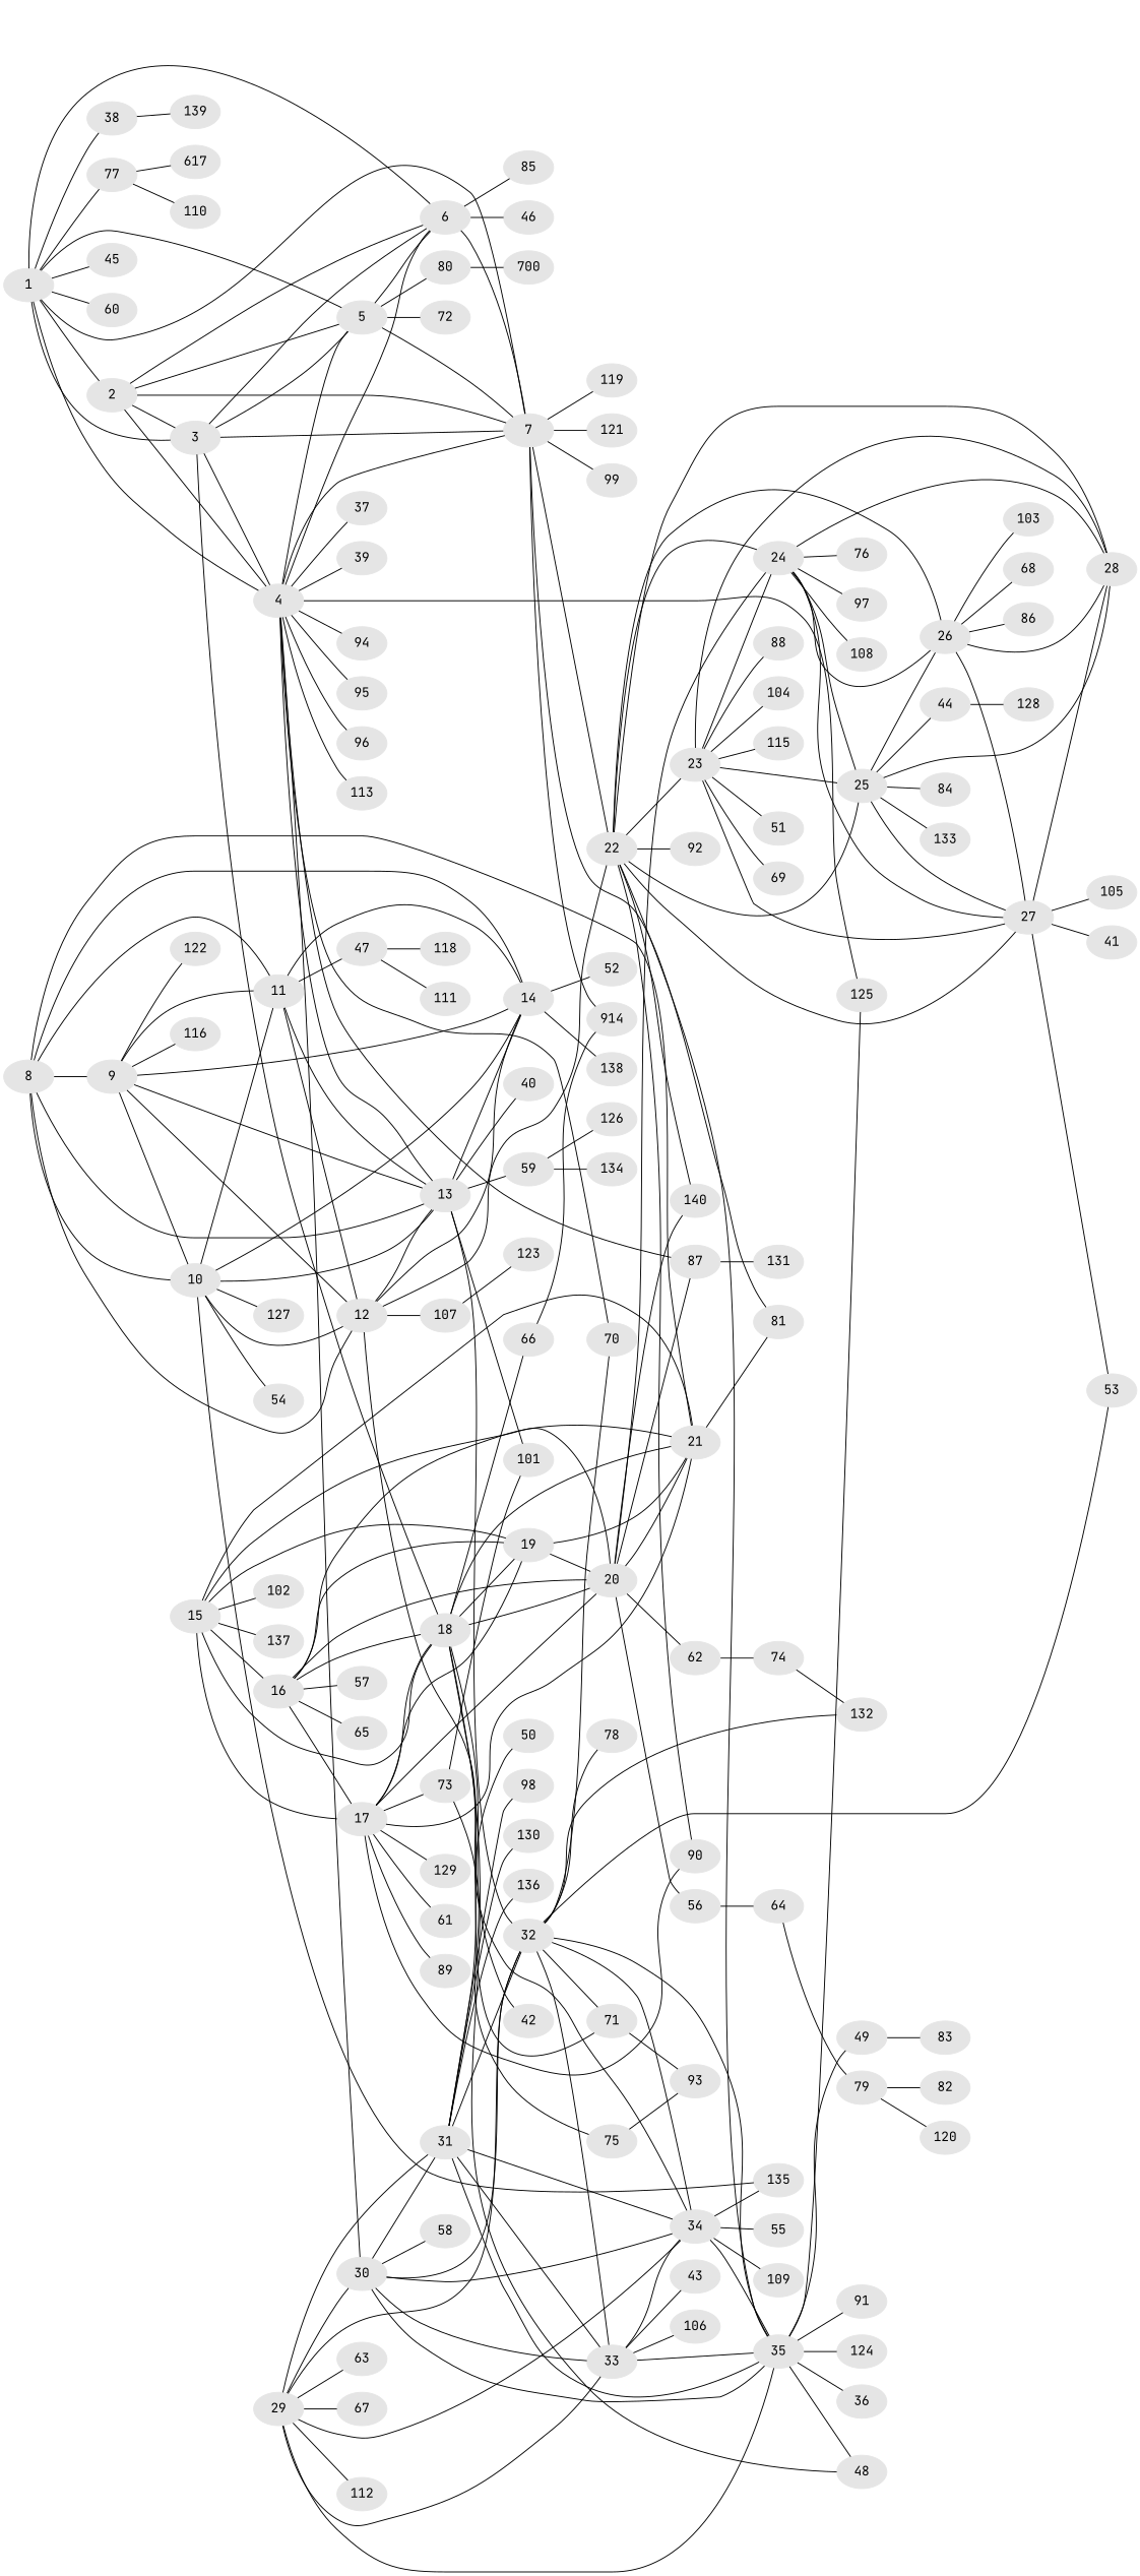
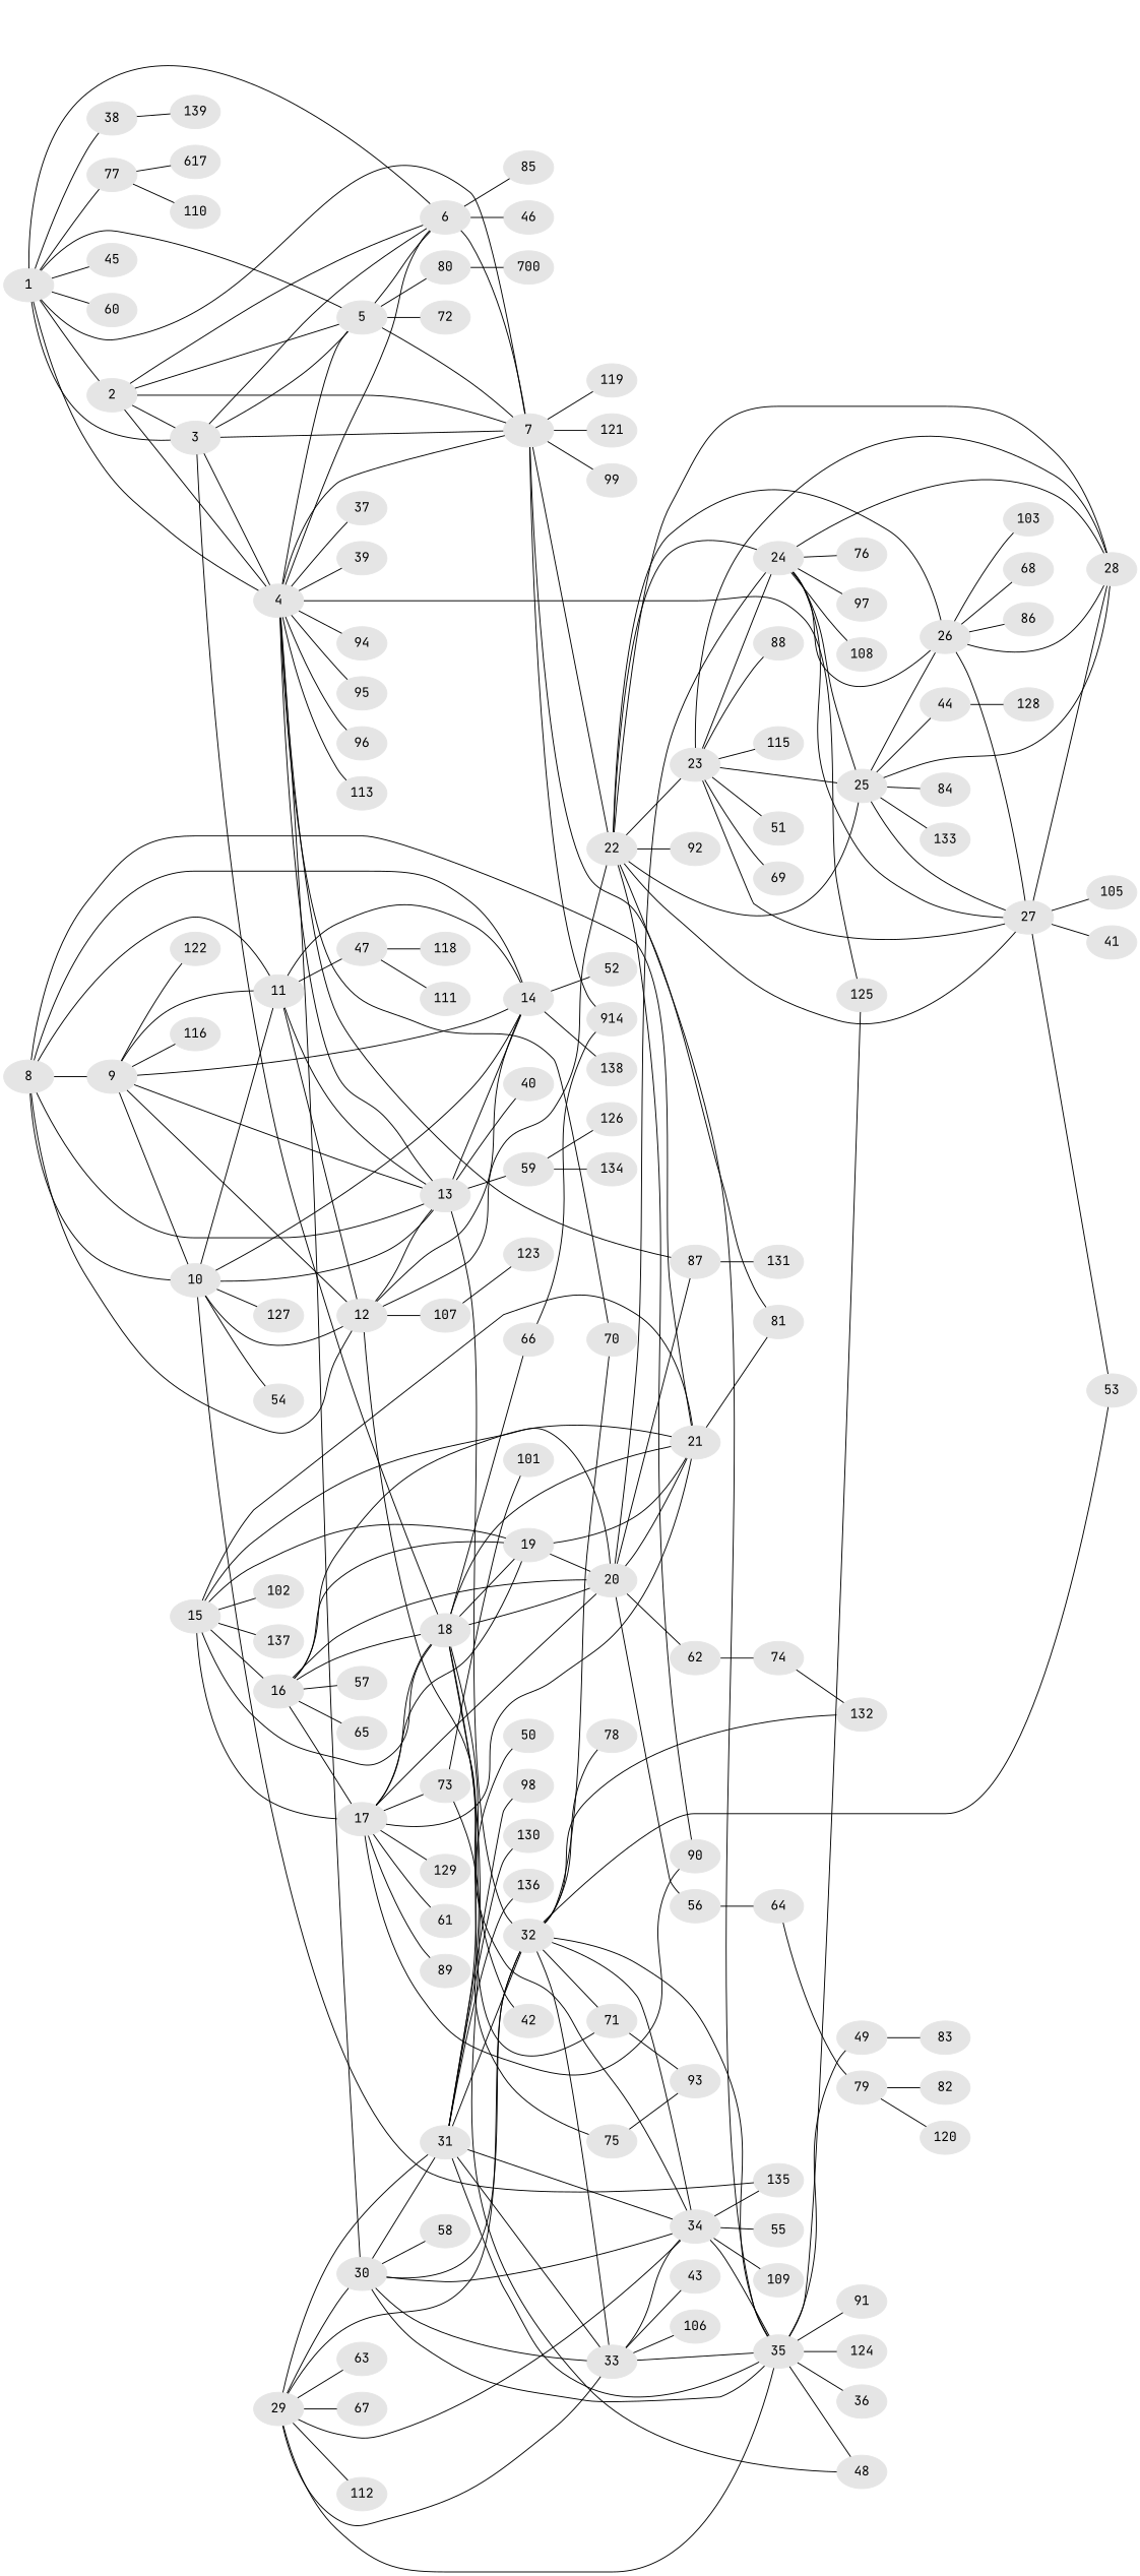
  graph {
    fontname="JetBrains Mono"
    rankdir=LR
    node [color=gray90 fontname="JetBrains Mono" style=filled]
    edge [fontname="JetBrains Mono"]
    1
    2
    3
    4
    5
    6
    7
    38
    45
    60
    77
    18
    13
    30
    37
    39
    70
    87
    94
    95
    96
    113
    125
    72
    80
    46
    85
    22
    81
    99
    n31 [label=914]
    119
    121
    139
    110
    n36 [label=617]
    21
    19
    20
    34
    42
    48
    66
    14
    32
    40
    59
    101
    35
    31
    33
    58
    131
    n54 [label=700]
    90
    24
-   140
    23
    25
    26
    27
    28
    92
    8
    9
    10
    11
    12
    116
    122
    54
    127
    135
    47
    71
    107
    52
    138
    111
    118
    93
    123
    53
    78
    132
    126
    134
    15
    16
    17
    102
    137
    57
    65
    61
    73
    89
    129
    56
    62
    75
    55
    109
    76
    97
    108
    64
    74
    51
    69
    88
-   104
    115
    44
    84
    133
    68
    86
    103
    41
    105
    36
    49
    91
    124
    128
    29
    63
    67
    112
    50
    98
    130
    136
    43
    106
    83
    79
    82
    120
    1 -- 2
    1 -- 3
    1 -- 4
    1 -- 5
    1 -- 6
    1 -- 7
    1 -- 38
    1 -- 45
    1 -- 60
    1 -- 77
    2 -- 3
    2 -- 4
    2 -- 5
    2 -- 6
    2 -- 7
    3 -- 4
    3 -- 5
    3 -- 6
    3 -- 7
    3 -- 18
    4 -- 5
    4 -- 6
    4 -- 7
    4 -- 13
    4 -- 30
    4 -- 37
    4 -- 39
    4 -- 70
    4 -- 87
    4 -- 94
    4 -- 95
    4 -- 96
    4 -- 113
    4 -- 125
    5 -- 6
    5 -- 7
    5 -- 72
    5 -- 80
    6 -- 7
    6 -- 46
    6 -- 85
    7 -- 22
    7 -- 81
    7 -- 99
    7 -- n31
    7 -- 119
    7 -- 121
    38 -- 139
    77 -- 110
    77 -- n36
    18 -- 21
    18 -- 19
    18 -- 20
    18 -- 34
    18 -- 42
    18 -- 48
    18 -- 66
    13 -- 14
    13 -- 32
    13 -- 40
    13 -- 59
-   13 -- 101
    30 -- 34
    30 -- 32
    30 -- 35
    30 -- 31
    30 -- 33
    30 -- 58
    87 -- 131
    80 -- n54
    22 -- 35
    22 -- 90
    22 -- 24
-   22 -- 140
    22 -- 23
    22 -- 25
    22 -- 26
    22 -- 27
    22 -- 28
    22 -- 92
    21 -- 81
    19 -- 21
    19 -- 20
    20 -- 87
    20 -- 21
    20 -- 24
-   20 -- 140
    20 -- 56
    20 -- 62
    34 -- 35
    34 -- 135
    34 -- 55
    34 -- 109
    66 -- n31
    14 -- 52
    14 -- 138
    32 -- 70
    32 -- 34
    32 -- 35
    32 -- 33
    32 -- 71
    32 -- 53
    32 -- 78
    32 -- 132
    59 -- 126
    59 -- 134
    35 -- 125
    35 -- 48
    35 -- 36
    35 -- 49
    35 -- 91
    35 -- 124
    31 -- 34
    31 -- 32
    31 -- 35
    31 -- 33
    31 -- 50
    31 -- 98
    31 -- 130
    31 -- 136
    33 -- 34
    33 -- 35
    33 -- 43
    33 -- 106
    24 -- 25
    24 -- 26
    24 -- 27
    24 -- 28
    24 -- 76
    24 -- 97
    24 -- 108
    23 -- 24
    23 -- 25
    23 -- 27
    23 -- 28
    23 -- 51
    23 -- 69
    23 -- 88
-   23 -- 104
    23 -- 115
    25 -- 26
    25 -- 27
    25 -- 28
    25 -- 44
    25 -- 84
    25 -- 133
    26 -- 27
    26 -- 28
    26 -- 68
    26 -- 86
    26 -- 103
    27 -- 28
    27 -- 53
    27 -- 41
    27 -- 105
    8 -- 13
    8 -- 21
    8 -- 14
    8 -- 9
    8 -- 10
    8 -- 11
    8 -- 12
    9 -- 13
    9 -- 14
    9 -- 10
    9 -- 11
    9 -- 12
    9 -- 116
    9 -- 122
    10 -- 13
    10 -- 14
    10 -- 11
    10 -- 12
    10 -- 54
    10 -- 127
    10 -- 135
    11 -- 13
    11 -- 14
    11 -- 12
    11 -- 47
    12 -- 13
    12 -- 22
    12 -- 14
    12 -- 71
    12 -- 107
    47 -- 111
    47 -- 118
    71 -- 93
    107 -- 123
    15 -- 18
    15 -- 21
    15 -- 19
    15 -- 20
    15 -- 16
    15 -- 17
    15 -- 102
    15 -- 137
    16 -- 18
    16 -- 21
    16 -- 19
    16 -- 20
    16 -- 17
    16 -- 57
    16 -- 65
    17 -- 18
    17 -- 21
    17 -- 19
    17 -- 20
    17 -- 90
    17 -- 61
    17 -- 73
    17 -- 89
    17 -- 129
    73 -- 101
    73 -- 75
    56 -- 64
    62 -- 74
    75 -- 93
    64 -- 79
    74 -- 132
    44 -- 128
    49 -- 83
    29 -- 30
    29 -- 34
    29 -- 32
    29 -- 35
    29 -- 31
    29 -- 33
    29 -- 63
    29 -- 67
    29 -- 112
    79 -- 82
    79 -- 120
  }
